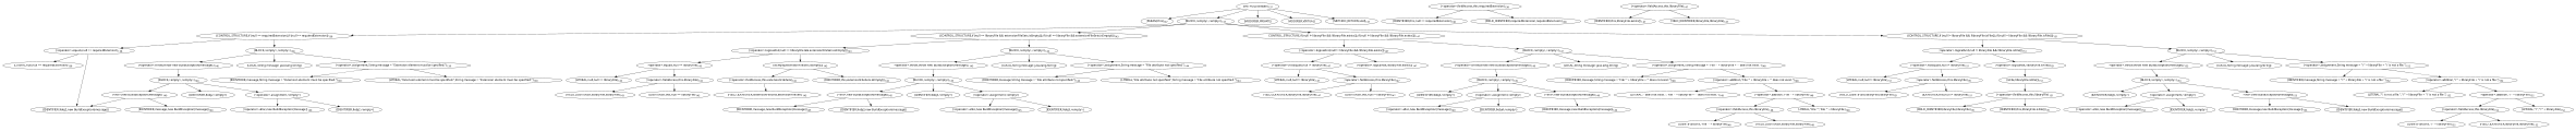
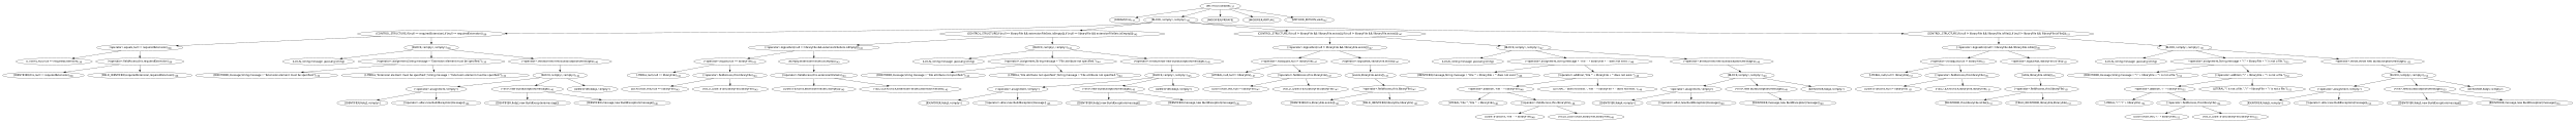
  digraph {
    fontname="Noto Sans"
    node [fontname="Noto Sans"]
    edge [fontname="Noto Sans"]
    n1 [label=<(METHOD,validate)<SUB>137</SUB>>]
    n2 [label=<(PARAM,this)<SUB>137</SUB>>]
    n3 [label=<(BLOCK,&lt;empty&gt;,&lt;empty&gt;)<SUB>137</SUB>>]
    n4 [label=<(MODIFIER,PRIVATE)>]
    n5 [label=<(MODIFIER,VIRTUAL)>]
    n6 [label=<(METHOD_RETURN,void)<SUB>137</SUB>>]
    n7 [label=<(CONTROL_STRUCTURE,if (null == requiredExtension),if (null == requiredExtension))<SUB>138</SUB>>]
    n8 [label=<(CONTROL_STRUCTURE,if (null == libraryFile &amp;&amp; extensionFileSets.isEmpty()),if (null == libraryFile &amp;&amp; extensionFileSets.isEmpty()))<SUB>143</SUB>>]
    n9 [label=<(CONTROL_STRUCTURE,if (null != libraryFile &amp;&amp; !libraryFile.exists()),if (null != libraryFile &amp;&amp; !libraryFile.exists()))<SUB>147</SUB>>]
    n10 [label=<(CONTROL_STRUCTURE,if (null != libraryFile &amp;&amp; !libraryFile.isFile()),if (null != libraryFile &amp;&amp; !libraryFile.isFile()))<SUB>151</SUB>>]
    n11 [label=<(&lt;operator&gt;.equals,null == requiredExtension)<SUB>138</SUB>>]
    n12 [label=<(BLOCK,&lt;empty&gt;,&lt;empty&gt;)<SUB>138</SUB>>]
    n13 [label=<(&lt;operator&gt;.logicalAnd,null == libraryFile &amp;&amp; extensionFileSets.isEmpty())<SUB>143</SUB>>]
    n14 [label=<(BLOCK,&lt;empty&gt;,&lt;empty&gt;)<SUB>143</SUB>>]
    n15 [label=<(&lt;operator&gt;.logicalAnd,null != libraryFile &amp;&amp; !libraryFile.exists())<SUB>147</SUB>>]
    n16 [label=<(BLOCK,&lt;empty&gt;,&lt;empty&gt;)<SUB>147</SUB>>]
    n17 [label=<(&lt;operator&gt;.logicalAnd,null != libraryFile &amp;&amp; !libraryFile.isFile())<SUB>151</SUB>>]
    n18 [label=<(BLOCK,&lt;empty&gt;,&lt;empty&gt;)<SUB>151</SUB>>]
    n19 [label=<(LITERAL,null,null == requiredExtension)<SUB>138</SUB>>]
    n20 [label=<(&lt;operator&gt;.fieldAccess,this.requiredExtension)<SUB>138</SUB>>]
    n21 [label=<(LOCAL,String message: java.lang.String)>]
    n22 [label=<(&lt;operator&gt;.assignment,String message = &quot;Extension element must be specified.&quot;)<SUB>139</SUB>>]
    n23 [label=<(&lt;operator&gt;.throw,throw new BuildException(message);)<SUB>140</SUB>>]
    n24 [label=<(IDENTIFIER,this,null == requiredExtension)<SUB>138</SUB>>]
    n25 [label=<(FIELD_IDENTIFIER,requiredExtension,requiredExtension)<SUB>138</SUB>>]
    n26 [label=<(IDENTIFIER,message,String message = &quot;Extension element must be specified.&quot;)<SUB>139</SUB>>]
    n27 [label=<(LITERAL,&quot;Extension element must be specified.&quot;,String message = &quot;Extension element must be specified.&quot;)<SUB>139</SUB>>]
    n28 [label=<(BLOCK,&lt;empty&gt;,&lt;empty&gt;)<SUB>140</SUB>>]
    n29 [label=<(&lt;operator&gt;.assignment,&lt;empty&gt;)>]
    n30 [label=<(&lt;init&gt;,new BuildException(message))<SUB>140</SUB>>]
    n31 [label=<(IDENTIFIER,$obj2,&lt;empty&gt;)>]
    n32 [label=<(IDENTIFIER,$obj2,&lt;empty&gt;)>]
    n33 [label=<(&lt;operator&gt;.alloc,new BuildException(message))<SUB>140</SUB>>]
    n34 [label=<(IDENTIFIER,$obj2,new BuildException(message))>]
    n35 [label=<(IDENTIFIER,message,new BuildException(message))<SUB>140</SUB>>]
    n36 [label=<(&lt;operator&gt;.equals,null == libraryFile)<SUB>143</SUB>>]
    n37 [label=<(isEmpty,extensionFileSets.isEmpty())<SUB>143</SUB>>]
    n38 [label=<(LOCAL,String message: java.lang.String)>]
    n39 [label=<(&lt;operator&gt;.assignment,String message = &quot;File attribute not specified.&quot;)<SUB>144</SUB>>]
    n40 [label=<(&lt;operator&gt;.throw,throw new BuildException(message);)<SUB>145</SUB>>]
    n41 [label=<(LITERAL,null,null == libraryFile)<SUB>143</SUB>>]
    n42 [label=<(&lt;operator&gt;.fieldAccess,this.libraryFile)<SUB>143</SUB>>]
    n43 [label=<(&lt;operator&gt;.fieldAccess,this.extensionFileSets)<SUB>143</SUB>>]
    n44 [label=<(IDENTIFIER,this,null == libraryFile)<SUB>143</SUB>>]
    n45 [label=<(FIELD_IDENTIFIER,libraryFile,libraryFile)<SUB>143</SUB>>]
    n46 [label=<(IDENTIFIER,this,extensionFileSets.isEmpty())<SUB>143</SUB>>]
    n47 [label=<(FIELD_IDENTIFIER,extensionFileSets,extensionFileSets)<SUB>143</SUB>>]
    n48 [label=<(IDENTIFIER,message,String message = &quot;File attribute not specified.&quot;)<SUB>144</SUB>>]
    n49 [label=<(LITERAL,&quot;File attribute not specified.&quot;,String message = &quot;File attribute not specified.&quot;)<SUB>144</SUB>>]
    n50 [label=<(BLOCK,&lt;empty&gt;,&lt;empty&gt;)<SUB>145</SUB>>]
    n51 [label=<(&lt;operator&gt;.assignment,&lt;empty&gt;)>]
    n52 [label=<(&lt;init&gt;,new BuildException(message))<SUB>145</SUB>>]
    n53 [label=<(IDENTIFIER,$obj3,&lt;empty&gt;)>]
    n54 [label=<(IDENTIFIER,$obj3,&lt;empty&gt;)>]
    n55 [label=<(&lt;operator&gt;.alloc,new BuildException(message))<SUB>145</SUB>>]
    n56 [label=<(IDENTIFIER,$obj3,new BuildException(message))>]
    n57 [label=<(IDENTIFIER,message,new BuildException(message))<SUB>145</SUB>>]
    n58 [label=<(&lt;operator&gt;.notEquals,null != libraryFile)<SUB>147</SUB>>]
    n59 [label=<(&lt;operator&gt;.logicalNot,!libraryFile.exists())<SUB>147</SUB>>]
    n60 [label=<(LOCAL,String message: java.lang.String)>]
    n61 [label=<(&lt;operator&gt;.assignment,String message = &quot;File '&quot; + libraryFile + &quot;' does not exist.&quot;)<SUB>148</SUB>>]
    n62 [label=<(&lt;operator&gt;.throw,throw new BuildException(message);)<SUB>149</SUB>>]
    n63 [label=<(LITERAL,null,null != libraryFile)<SUB>147</SUB>>]
    n64 [label=<(&lt;operator&gt;.fieldAccess,this.libraryFile)<SUB>147</SUB>>]
+   n65 [label=<(exists,libraryFile.exists())<SUB>147</SUB>>]
    n66 [label=<(IDENTIFIER,this,null != libraryFile)<SUB>147</SUB>>]
    n67 [label=<(FIELD_IDENTIFIER,libraryFile,libraryFile)<SUB>147</SUB>>]
    n68 [label=<(&lt;operator&gt;.fieldAccess,this.libraryFile)<SUB>147</SUB>>]
    n69 [label=<(IDENTIFIER,this,libraryFile.exists())<SUB>147</SUB>>]
    n70 [label=<(FIELD_IDENTIFIER,libraryFile,libraryFile)<SUB>147</SUB>>]
    n71 [label=<(IDENTIFIER,message,String message = &quot;File '&quot; + libraryFile + &quot;' does not exist.&quot;)<SUB>148</SUB>>]
    n72 [label=<(&lt;operator&gt;.addition,&quot;File '&quot; + libraryFile + &quot;' does not exist.&quot;)<SUB>148</SUB>>]
    n73 [label=<(BLOCK,&lt;empty&gt;,&lt;empty&gt;)<SUB>149</SUB>>]
    n74 [label=<(&lt;operator&gt;.addition,&quot;File '&quot; + libraryFile)<SUB>148</SUB>>]
    n75 [label=<(LITERAL,&quot;' does not exist.&quot;,&quot;File '&quot; + libraryFile + &quot;' does not exist.&quot;)<SUB>148</SUB>>]
    n76 [label=<(LITERAL,&quot;File '&quot;,&quot;File '&quot; + libraryFile)<SUB>148</SUB>>]
    n77 [label=<(&lt;operator&gt;.fieldAccess,this.libraryFile)<SUB>148</SUB>>]
    n78 [label=<(IDENTIFIER,this,&quot;File '&quot; + libraryFile)<SUB>148</SUB>>]
    n79 [label=<(FIELD_IDENTIFIER,libraryFile,libraryFile)<SUB>148</SUB>>]
    n80 [label=<(&lt;operator&gt;.assignment,&lt;empty&gt;)>]
    n81 [label=<(&lt;init&gt;,new BuildException(message))<SUB>149</SUB>>]
    n82 [label=<(IDENTIFIER,$obj4,&lt;empty&gt;)>]
    n83 [label=<(IDENTIFIER,$obj4,&lt;empty&gt;)>]
    n84 [label=<(&lt;operator&gt;.alloc,new BuildException(message))<SUB>149</SUB>>]
    n85 [label=<(IDENTIFIER,message,new BuildException(message))<SUB>149</SUB>>]
    n86 [label=<(&lt;operator&gt;.notEquals,null != libraryFile)<SUB>151</SUB>>]
    n87 [label=<(&lt;operator&gt;.logicalNot,!libraryFile.isFile())<SUB>151</SUB>>]
    n88 [label=<(LOCAL,String message: java.lang.String)>]
    n89 [label=<(&lt;operator&gt;.assignment,String message = &quot;\'&quot; + libraryFile + &quot;\' is not a file.&quot;)<SUB>152</SUB>>]
    n90 [label=<(&lt;operator&gt;.throw,throw new BuildException(message);)<SUB>153</SUB>>]
    n91 [label=<(LITERAL,null,null != libraryFile)<SUB>151</SUB>>]
    n92 [label=<(&lt;operator&gt;.fieldAccess,this.libraryFile)<SUB>151</SUB>>]
    n93 [label=<(isFile,libraryFile.isFile())<SUB>151</SUB>>]
    n94 [label=<(IDENTIFIER,this,null != libraryFile)<SUB>151</SUB>>]
    n95 [label=<(FIELD_IDENTIFIER,libraryFile,libraryFile)<SUB>151</SUB>>]
    n96 [label=<(&lt;operator&gt;.fieldAccess,this.libraryFile)<SUB>151</SUB>>]
    n97 [label=<(IDENTIFIER,this,libraryFile.isFile())<SUB>151</SUB>>]
    n98 [label=<(FIELD_IDENTIFIER,libraryFile,libraryFile)<SUB>151</SUB>>]
    n99 [label=<(IDENTIFIER,message,String message = &quot;\'&quot; + libraryFile + &quot;\' is not a file.&quot;)<SUB>152</SUB>>]
    n100 [label=<(&lt;operator&gt;.addition,&quot;\'&quot; + libraryFile + &quot;\' is not a file.&quot;)<SUB>152</SUB>>]
    n101 [label=<(BLOCK,&lt;empty&gt;,&lt;empty&gt;)<SUB>153</SUB>>]
    n102 [label=<(&lt;operator&gt;.addition,&quot;\'&quot; + libraryFile)<SUB>152</SUB>>]
    n103 [label=<(LITERAL,&quot;\' is not a file.&quot;,&quot;\'&quot; + libraryFile + &quot;\' is not a file.&quot;)<SUB>152</SUB>>]
    n104 [label=<(LITERAL,&quot;\'&quot;,&quot;\'&quot; + libraryFile)<SUB>152</SUB>>]
    n105 [label=<(&lt;operator&gt;.fieldAccess,this.libraryFile)<SUB>152</SUB>>]
    n106 [label=<(IDENTIFIER,this,&quot;\'&quot; + libraryFile)<SUB>152</SUB>>]
    n107 [label=<(FIELD_IDENTIFIER,libraryFile,libraryFile)<SUB>152</SUB>>]
    n108 [label=<(&lt;operator&gt;.assignment,&lt;empty&gt;)>]
    n109 [label=<(&lt;init&gt;,new BuildException(message))<SUB>153</SUB>>]
    n110 [label=<(IDENTIFIER,$obj5,&lt;empty&gt;)>]
    n111 [label=<(IDENTIFIER,$obj5,&lt;empty&gt;)>]
    n112 [label=<(&lt;operator&gt;.alloc,new BuildException(message))<SUB>153</SUB>>]
    n113 [label=<(IDENTIFIER,$obj5,new BuildException(message))>]
    n114 [label=<(IDENTIFIER,message,new BuildException(message))<SUB>153</SUB>>]
    n1 -> n2
    n1 -> n3
    n1 -> n4
    n1 -> n5
    n1 -> n6
    n3 -> n7
    n3 -> n8
    n3 -> n9
    n3 -> n10
    n7 -> n11
    n7 -> n12
    n8 -> n13
    n8 -> n14
    n9 -> n15
    n9 -> n16
    n10 -> n17
    n10 -> n18
    n11 -> n19
-   n11 -> n34
+   n11 -> n20
    n12 -> n21
    n12 -> n22
    n12 -> n23
    n13 -> n36
    n13 -> n37
    n14 -> n38
    n14 -> n39
    n14 -> n40
    n15 -> n58
    n15 -> n59
    n16 -> n60
    n16 -> n61
    n16 -> n62
    n17 -> n86
    n17 -> n87
    n18 -> n88
    n18 -> n89
    n18 -> n90
    n20 -> n24
    n20 -> n25
    n22 -> n26
    n22 -> n27
    n23 -> n28
    n28 -> n29
    n28 -> n30
    n28 -> n31
    n29 -> n32
    n29 -> n33
    n30 -> n34
    n30 -> n35
    n36 -> n41
    n36 -> n42
    n37 -> n43
    n39 -> n48
    n39 -> n49
    n40 -> n50
    n42 -> n44
    n42 -> n45
-   n37 -> n46
+   n43 -> n46
    n43 -> n47
    n50 -> n51
    n50 -> n52
    n50 -> n53
    n51 -> n54
    n51 -> n55
    n52 -> n56
    n52 -> n57
    n58 -> n63
    n58 -> n64
+   n59 -> n65
    n61 -> n71
    n61 -> n72
    n62 -> n73
    n64 -> n66
    n64 -> n67
+   n65 -> n68
    n68 -> n69
    n68 -> n70
    n72 -> n74
    n72 -> n75
    n73 -> n80
    n73 -> n81
    n73 -> n82
    n74 -> n76
    n74 -> n77
    n77 -> n78
    n77 -> n79
    n80 -> n83
    n80 -> n84
    n81 -> n85
    n86 -> n91
    n86 -> n92
    n87 -> n93
    n89 -> n99
    n89 -> n100
    n90 -> n101
    n92 -> n94
    n92 -> n95
    n93 -> n96
    n96 -> n97
    n96 -> n98
    n100 -> n102
    n100 -> n103
    n101 -> n108
    n101 -> n109
    n101 -> n110
    n102 -> n104
    n102 -> n105
    n105 -> n106
    n105 -> n107
    n108 -> n111
    n108 -> n112
    n109 -> n113
    n109 -> n114
  }
